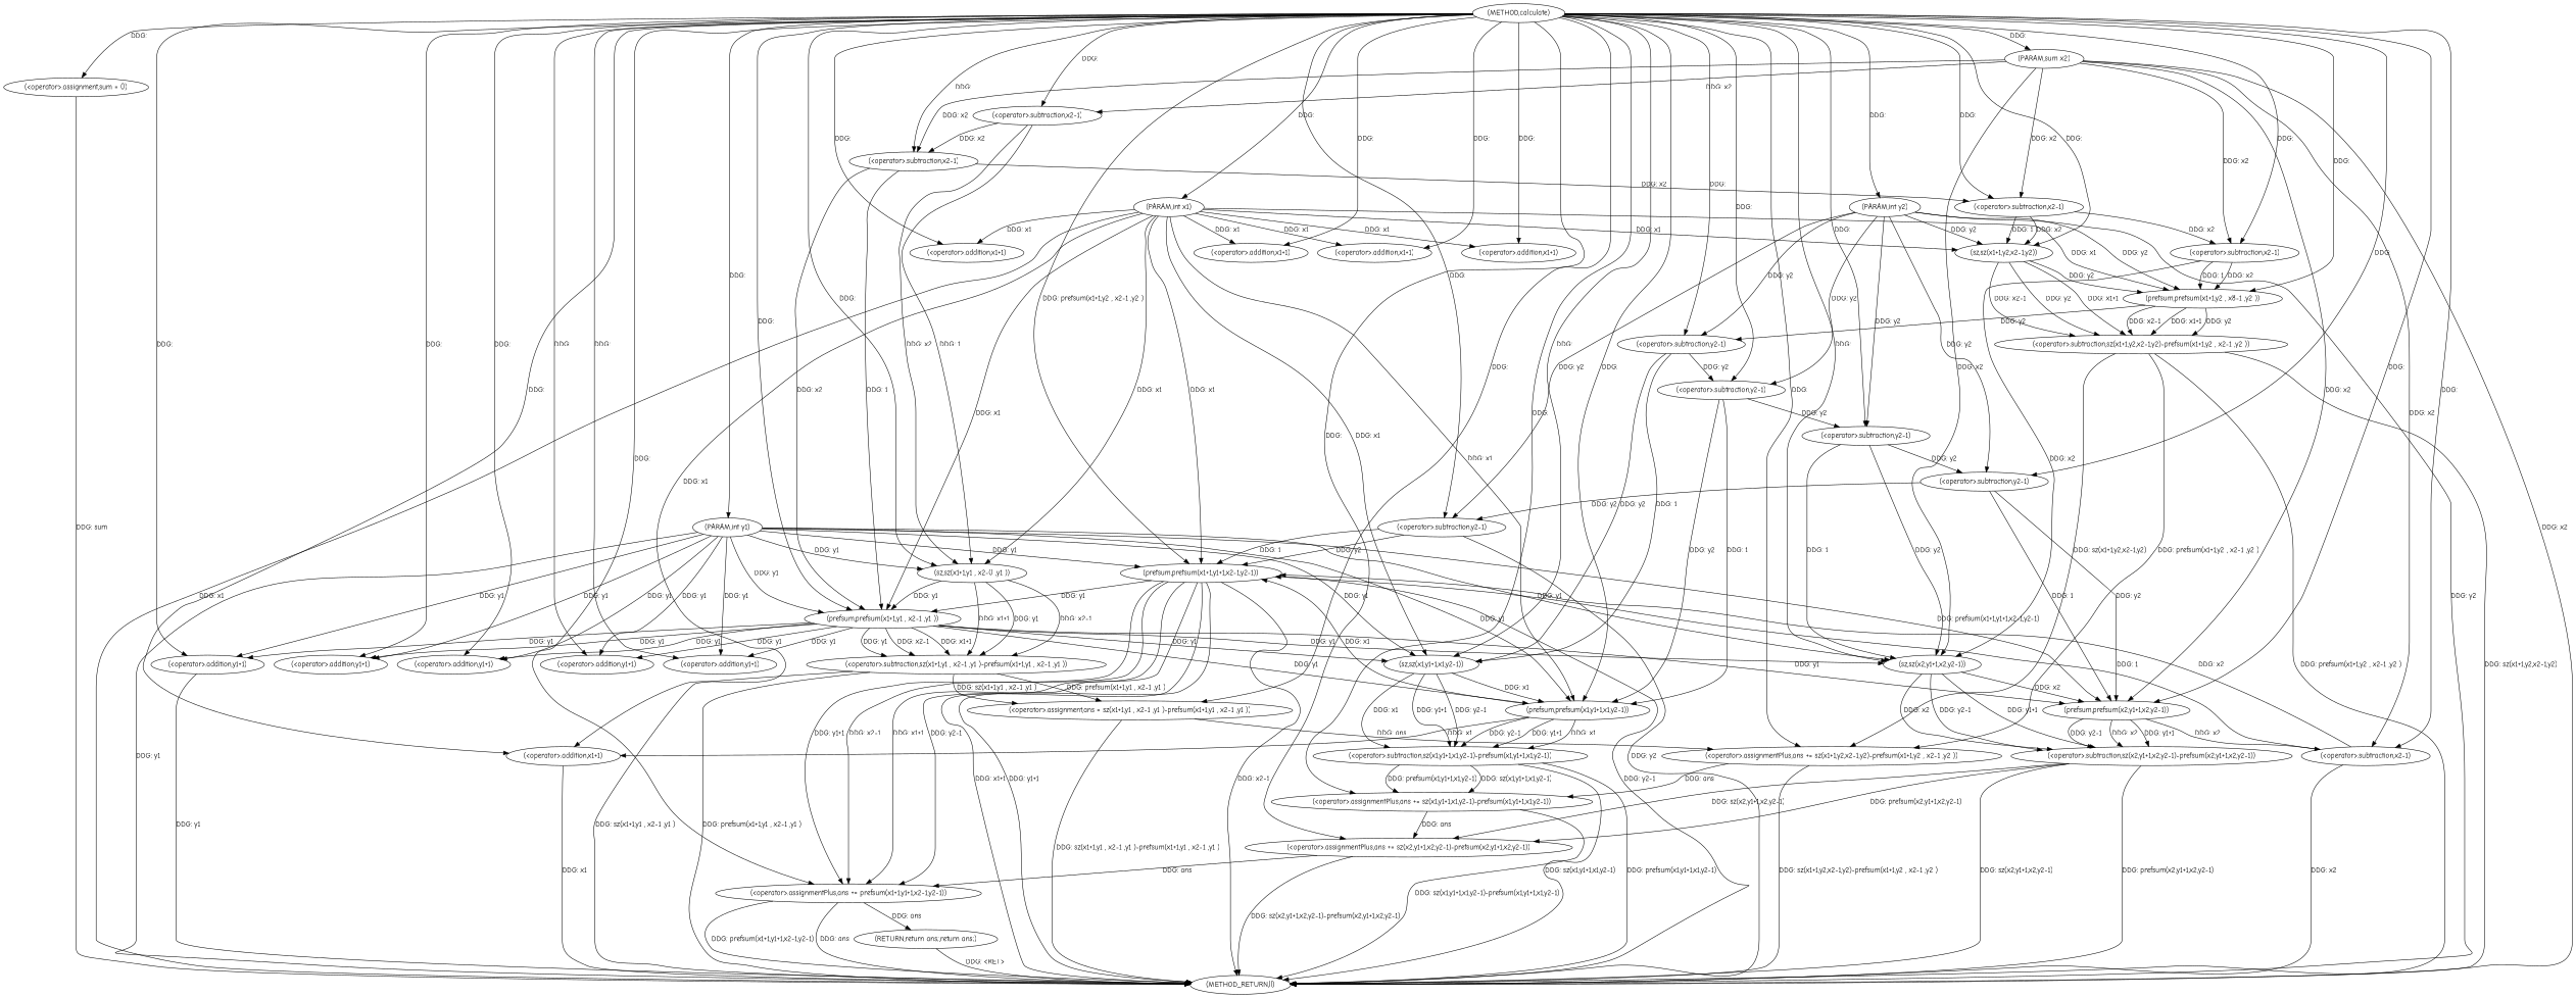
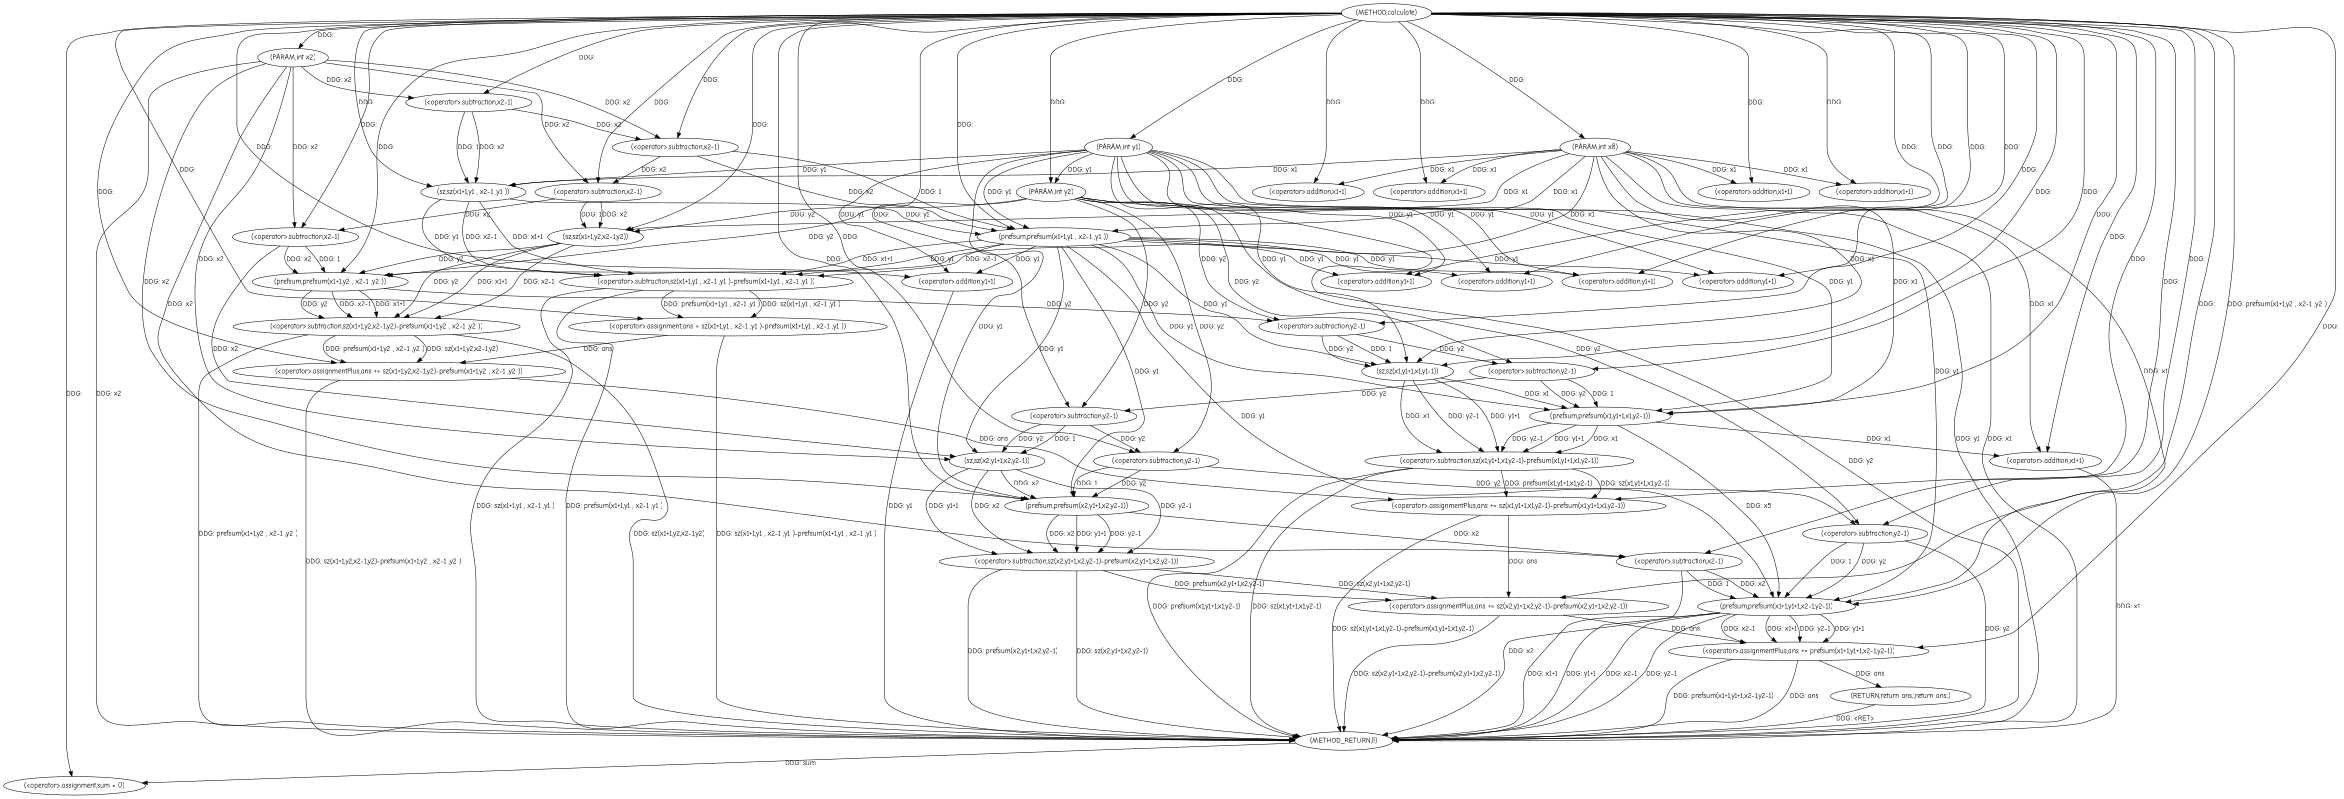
  digraph {
    fontname="Comic Neue"
    node [fontname="Comic Neue"]
    edge [fontname="Comic Neue"]
    n1 [label="(METHOD,calculate)"]
-   n2 [label="(PARAM,int x1)"]
+   n2 [label="(PARAM,int x8)"]
    n3 [label="(PARAM,int y1)"]
-   n4 [label="(PARAM,sum x2)"]
+   n4 [label="(PARAM,int x2)"]
    n5 [label="(PARAM,int y2)"]
    n6 [label="(<operator>.assignment,sum = 0)"]
    n7 [label="(<operator>.assignment,ans = sz(x1+1,y1 , x2-1 ,y1 )-prefsum(x1+1,y1 , x2-1 ,y1 ))"]
    n8 [label="(<operator>.assignmentPlus,ans += sz(x1+1,y2,x2-1,y2)-prefsum(x1+1,y2 , x2-1 ,y2 ))"]
    n9 [label="(<operator>.assignmentPlus,ans += sz(x1,y1+1,x1,y2-1)-prefsum(x1,y1+1,x1,y2-1))"]
    n10 [label="(<operator>.assignmentPlus,ans += sz(x2,y1+1,x2,y2-1)-prefsum(x2,y1+1,x2,y2-1))"]
    n11 [label="(<operator>.assignmentPlus,ans += prefsum(x1+1,y1+1,x2-1,y2-1))"]
    n12 [label="(prefsum,prefsum(x1+1,y1+1,x2-1,y2-1))"]
-   n13 [label="(sz,sz(x1+1,y1 , x2-0 ,y1 ))"]
+   n13 [label="(sz,sz(x1+1,y1 , x2-1 ,y1 ))"]
    n14 [label="(prefsum,prefsum(x1+1,y1 , x2-1 ,y1 ))"]
    n15 [label="(sz,sz(x1+1,y2,x2-1,y2))"]
-   n16 [label="(prefsum,prefsum(x1+1,y2 , x8-1 ,y2 ))"]
-   n17 [label="(sz,sz(x1,y1+1,x1,y2-1))"]
+   n16 [label="(prefsum,prefsum(x1+1,y2 , x2-1 ,y2 ))"]
+   n17 [label="(sz,sz(x1,y1+1,x1,y1-1))"]
    n18 [label="(prefsum,prefsum(x1,y1+1,x1,y2-1))"]
    n19 [label="(sz,sz(x2,y1+1,x2,y2-1))"]
    n20 [label="(prefsum,prefsum(x2,y1+1,x2,y2-1))"]
    n21 [label="(<operator>.addition,x1+1)"]
    n22 [label="(<operator>.addition,y1+1)"]
    n23 [label="(<operator>.subtraction,x2-1)"]
    n24 [label="(<operator>.subtraction,y2-1)"]
    n25 [label="(<operator>.addition,x1+1)"]
    n26 [label="(<operator>.subtraction,x2-1)"]
    n27 [label="(<operator>.addition,x1+1)"]
    n28 [label="(<operator>.subtraction,x2-1)"]
    n29 [label="(<operator>.addition,x1+1)"]
    n30 [label="(<operator>.subtraction,x2-1)"]
    n31 [label="(<operator>.addition,x1+1)"]
    n32 [label="(<operator>.subtraction,x2-1)"]
    n33 [label="(<operator>.addition,y1+1)"]
    n34 [label="(<operator>.subtraction,y2-1)"]
    n35 [label="(<operator>.addition,y1+1)"]
    n36 [label="(<operator>.subtraction,y2-1)"]
    n37 [label="(<operator>.addition,y1+1)"]
    n38 [label="(<operator>.subtraction,y2-1)"]
    n39 [label="(<operator>.addition,y1+1)"]
    n40 [label="(<operator>.subtraction,y2-1)"]
    n41 [label="(METHOD_RETURN,ll)"]
    n42 [label="(RETURN,return ans;,return ans;)"]
    n43 [label="(<operator>.subtraction,sz(x1+1,y1 , x2-1 ,y1 )-prefsum(x1+1,y1 , x2-1 ,y1 ))"]
    n44 [label="(<operator>.subtraction,sz(x1+1,y2,x2-1,y2)-prefsum(x1+1,y2 , x2-1 ,y2 ))"]
    n45 [label="(<operator>.subtraction,sz(x1,y1+1,x1,y2-1)-prefsum(x1,y1+1,x1,y2-1))"]
    n46 [label="(<operator>.subtraction,sz(x2,y1+1,x2,y2-1)-prefsum(x2,y1+1,x2,y2-1))"]
    n1 -> n2 [label="DDG: "]
    n1 -> n3 [label="DDG: "]
    n1 -> n4 [label="DDG: "]
    n1 -> n5 [label="DDG: "]
    n1 -> n6 [label="DDG: "]
    n1 -> n7 [label="DDG: "]
    n1 -> n8 [label="DDG: "]
    n1 -> n9 [label="DDG: "]
    n1 -> n10 [label="DDG: "]
    n1 -> n11 [label="DDG: "]
    n1 -> n12 [label="DDG: prefsum(x1+1,y2 , x2-1 ,y2 )"]
    n1 -> n13 [label="DDG: "]
    n1 -> n14 [label="DDG: "]
    n1 -> n15 [label="DDG: "]
    n1 -> n16 [label="DDG: "]
    n1 -> n17 [label="DDG: "]
    n1 -> n18 [label="DDG: "]
-   n1 -> n19 [label="DDG: "]
    n1 -> n20 [label="DDG: "]
    n1 -> n21 [label="DDG: "]
    n1 -> n22 [label="DDG: "]
    n1 -> n23 [label="DDG: "]
    n1 -> n24 [label="DDG: "]
    n1 -> n25 [label="DDG: "]
    n1 -> n26 [label="DDG: "]
    n1 -> n27 [label="DDG: "]
    n1 -> n28 [label="DDG: "]
    n1 -> n29 [label="DDG: "]
    n1 -> n30 [label="DDG: "]
    n1 -> n31 [label="DDG: "]
    n1 -> n32 [label="DDG: "]
    n1 -> n33 [label="DDG: "]
    n1 -> n34 [label="DDG: "]
    n1 -> n35 [label="DDG: "]
    n1 -> n36 [label="DDG: "]
    n1 -> n37 [label="DDG: "]
    n1 -> n38 [label="DDG: "]
    n1 -> n39 [label="DDG: "]
    n1 -> n40 [label="DDG: "]
    n2 -> n12 [label="DDG: x1"]
    n2 -> n13 [label="DDG: x1"]
    n2 -> n14 [label="DDG: x1"]
    n2 -> n15 [label="DDG: x1"]
    n2 -> n16 [label="DDG: x1"]
    n2 -> n17 [label="DDG: x1"]
    n2 -> n18 [label="DDG: x1"]
    n2 -> n21 [label="DDG: x1"]
    n2 -> n25 [label="DDG: x1"]
    n2 -> n27 [label="DDG: x1"]
    n2 -> n29 [label="DDG: x1"]
    n2 -> n31 [label="DDG: x1"]
    n2 -> n41 [label="DDG: x1"]
    n3 -> n12 [label="DDG: y1"]
    n3 -> n13 [label="DDG: y1"]
    n3 -> n14 [label="DDG: y1"]
    n3 -> n17 [label="DDG: y1"]
    n3 -> n18 [label="DDG: y1"]
-   n3 -> n19 [label="DDG: y1"]
-   n3 -> n20 [label="DDG: prefsum(x1+1,y1+1,x2-1,y2-1)"]
+   n3 -> n5 [label="DDG: y1"]
+   n3 -> n20 [label="DDG: y1"]
    n3 -> n22 [label="DDG: y1"]
    n3 -> n33 [label="DDG: y1"]
    n3 -> n35 [label="DDG: y1"]
    n3 -> n37 [label="DDG: y1"]
    n3 -> n39 [label="DDG: y1"]
    n3 -> n41 [label="DDG: y1"]
    n4 -> n19 [label="DDG: x2"]
    n4 -> n20 [label="DDG: x2"]
    n4 -> n23 [label="DDG: x2"]
    n4 -> n26 [label="DDG: x2"]
    n4 -> n28 [label="DDG: x2"]
    n4 -> n30 [label="DDG: x2"]
    n4 -> n32 [label="DDG: x2"]
    n4 -> n41 [label="DDG: x2"]
    n5 -> n15 [label="DDG: y2"]
    n5 -> n16 [label="DDG: y2"]
    n5 -> n24 [label="DDG: y2"]
    n5 -> n34 [label="DDG: y2"]
    n5 -> n36 [label="DDG: y2"]
    n5 -> n38 [label="DDG: y2"]
    n5 -> n40 [label="DDG: y2"]
    n5 -> n41 [label="DDG: y2"]
-   n6 -> n41 [label="DDG: sum"]
+   n41 -> n6 [label="DDG: sum"]
    n7 -> n8 [label="DDG: ans"]
    n7 -> n41 [label="DDG: sz(x1+1,y1 , x2-1 ,y1 )-prefsum(x1+1,y1 , x2-1 ,y1 )"]
    n8 -> n9 [label="DDG: ans"]
    n8 -> n41 [label="DDG: sz(x1+1,y2,x2-1,y2)-prefsum(x1+1,y2 , x2-1 ,y2 )"]
    n9 -> n10 [label="DDG: ans"]
    n9 -> n41 [label="DDG: sz(x1,y1+1,x1,y2-1)-prefsum(x1,y1+1,x1,y2-1)"]
    n10 -> n11 [label="DDG: ans"]
    n10 -> n41 [label="DDG: sz(x2,y1+1,x2,y2-1)-prefsum(x2,y1+1,x2,y2-1)"]
    n11 -> n41 [label="DDG: ans"]
    n11 -> n41 [label="DDG: prefsum(x1+1,y1+1,x2-1,y2-1)"]
    n11 -> n42 [label="DDG: ans"]
    n12 -> n11 [label="DDG: x2-1"]
    n12 -> n11 [label="DDG: x1+1"]
    n12 -> n11 [label="DDG: y2-1"]
    n12 -> n11 [label="DDG: y1+1"]
    n12 -> n41 [label="DDG: x1+1"]
    n12 -> n41 [label="DDG: y1+1"]
    n12 -> n41 [label="DDG: x2-1"]
    n12 -> n41 [label="DDG: y2-1"]
    n13 -> n14 [label="DDG: y1"]
    n13 -> n43 [label="DDG: x2-1"]
    n13 -> n43 [label="DDG: x1+1"]
    n13 -> n43 [label="DDG: y1"]
-   n12 -> n14 [label="DDG: y1"]
+   n14 -> n12 [label="DDG: y1"]
    n14 -> n17 [label="DDG: y1"]
    n14 -> n18 [label="DDG: y1"]
    n14 -> n19 [label="DDG: y1"]
    n14 -> n20 [label="DDG: y1"]
    n14 -> n22 [label="DDG: y1"]
    n14 -> n33 [label="DDG: y1"]
    n14 -> n35 [label="DDG: y1"]
    n14 -> n37 [label="DDG: y1"]
    n14 -> n39 [label="DDG: y1"]
    n14 -> n43 [label="DDG: x1+1"]
    n14 -> n43 [label="DDG: y1"]
    n14 -> n43 [label="DDG: x2-1"]
    n15 -> n16 [label="DDG: y2"]
    n15 -> n44 [label="DDG: y2"]
    n15 -> n44 [label="DDG: x1+1"]
    n15 -> n44 [label="DDG: x2-1"]
    n16 -> n34 [label="DDG: y2"]
    n16 -> n44 [label="DDG: y2"]
    n16 -> n44 [label="DDG: x2-1"]
    n16 -> n44 [label="DDG: x1+1"]
    n17 -> n18 [label="DDG: x1"]
    n17 -> n45 [label="DDG: x1"]
    n17 -> n45 [label="DDG: y2-1"]
    n17 -> n45 [label="DDG: y1+1"]
-   n18 -> n12 [label="DDG: x1"]
+   n18 -> n12 [label="DDG: x5"]
    n18 -> n21 [label="DDG: x1"]
    n18 -> n45 [label="DDG: x1"]
    n18 -> n45 [label="DDG: y2-1"]
    n18 -> n45 [label="DDG: y1+1"]
    n19 -> n20 [label="DDG: x2"]
    n19 -> n46 [label="DDG: y2-1"]
    n19 -> n46 [label="DDG: y1+1"]
    n19 -> n46 [label="DDG: x2"]
    n20 -> n23 [label="DDG: x2"]
    n20 -> n46 [label="DDG: y1+1"]
    n20 -> n46 [label="DDG: y2-1"]
    n20 -> n46 [label="DDG: x2"]
    n21 -> n41 [label="DDG: x1"]
    n22 -> n41 [label="DDG: y1"]
    n23 -> n12 [label="DDG: 1"]
    n23 -> n12 [label="DDG: x2"]
    n23 -> n41 [label="DDG: x2"]
    n24 -> n12 [label="DDG: 1"]
    n24 -> n12 [label="DDG: y2"]
    n24 -> n41 [label="DDG: y2"]
    n26 -> n13 [label="DDG: 1"]
    n26 -> n13 [label="DDG: x2"]
    n26 -> n28 [label="DDG: x2"]
    n28 -> n14 [label="DDG: x2"]
    n28 -> n14 [label="DDG: 1"]
    n28 -> n30 [label="DDG: x2"]
    n30 -> n15 [label="DDG: 1"]
    n30 -> n15 [label="DDG: x2"]
    n30 -> n32 [label="DDG: x2"]
    n32 -> n16 [label="DDG: 1"]
    n32 -> n16 [label="DDG: x2"]
    n32 -> n19 [label="DDG: x2"]
    n34 -> n17 [label="DDG: 1"]
    n34 -> n17 [label="DDG: y2"]
    n34 -> n36 [label="DDG: y2"]
    n36 -> n18 [label="DDG: y2"]
    n36 -> n18 [label="DDG: 1"]
    n36 -> n38 [label="DDG: y2"]
    n38 -> n19 [label="DDG: y2"]
    n38 -> n19 [label="DDG: 1"]
    n38 -> n40 [label="DDG: y2"]
    n40 -> n20 [label="DDG: 1"]
    n40 -> n20 [label="DDG: y2"]
    n40 -> n24 [label="DDG: y2"]
    n42 -> n41 [label="DDG: <RET>"]
    n43 -> n7 [label="DDG: prefsum(x1+1,y1 , x2-1 ,y1 )"]
    n43 -> n7 [label="DDG: sz(x1+1,y1 , x2-1 ,y1 )"]
    n43 -> n41 [label="DDG: sz(x1+1,y1 , x2-1 ,y1 )"]
    n43 -> n41 [label="DDG: prefsum(x1+1,y1 , x2-1 ,y1 )"]
    n44 -> n8 [label="DDG: prefsum(x1+1,y2 , x2-1 ,y2 )"]
    n44 -> n8 [label="DDG: sz(x1+1,y2,x2-1,y2)"]
    n44 -> n41 [label="DDG: sz(x1+1,y2,x2-1,y2)"]
    n44 -> n41 [label="DDG: prefsum(x1+1,y2 , x2-1 ,y2 )"]
    n45 -> n9 [label="DDG: sz(x1,y1+1,x1,y2-1)"]
    n45 -> n9 [label="DDG: prefsum(x1,y1+1,x1,y2-1)"]
    n45 -> n41 [label="DDG: sz(x1,y1+1,x1,y2-1)"]
    n45 -> n41 [label="DDG: prefsum(x1,y1+1,x1,y2-1)"]
    n46 -> n10 [label="DDG: prefsum(x2,y1+1,x2,y2-1)"]
    n46 -> n10 [label="DDG: sz(x2,y1+1,x2,y2-1)"]
    n46 -> n41 [label="DDG: sz(x2,y1+1,x2,y2-1)"]
    n46 -> n41 [label="DDG: prefsum(x2,y1+1,x2,y2-1)"]
  }
